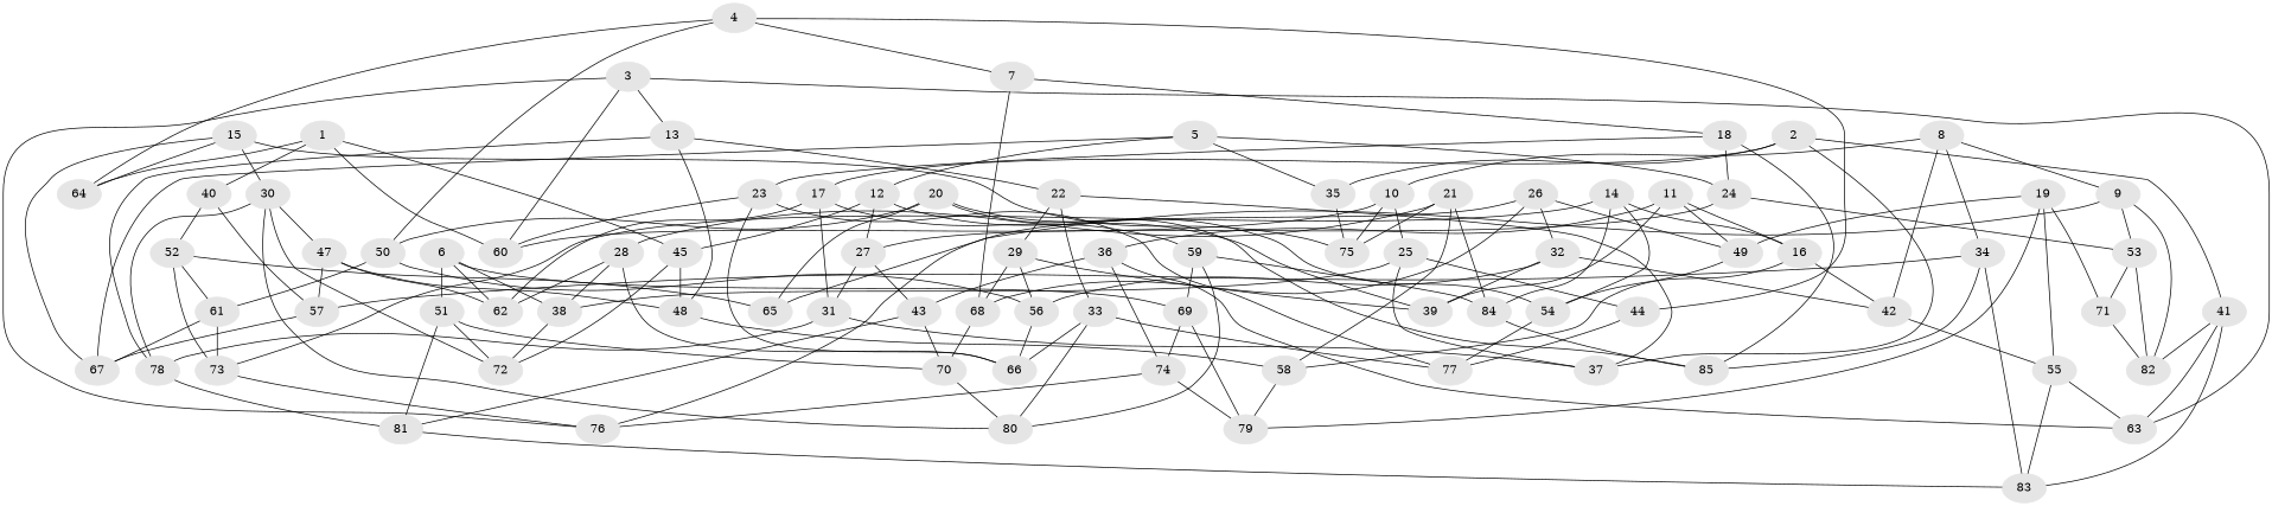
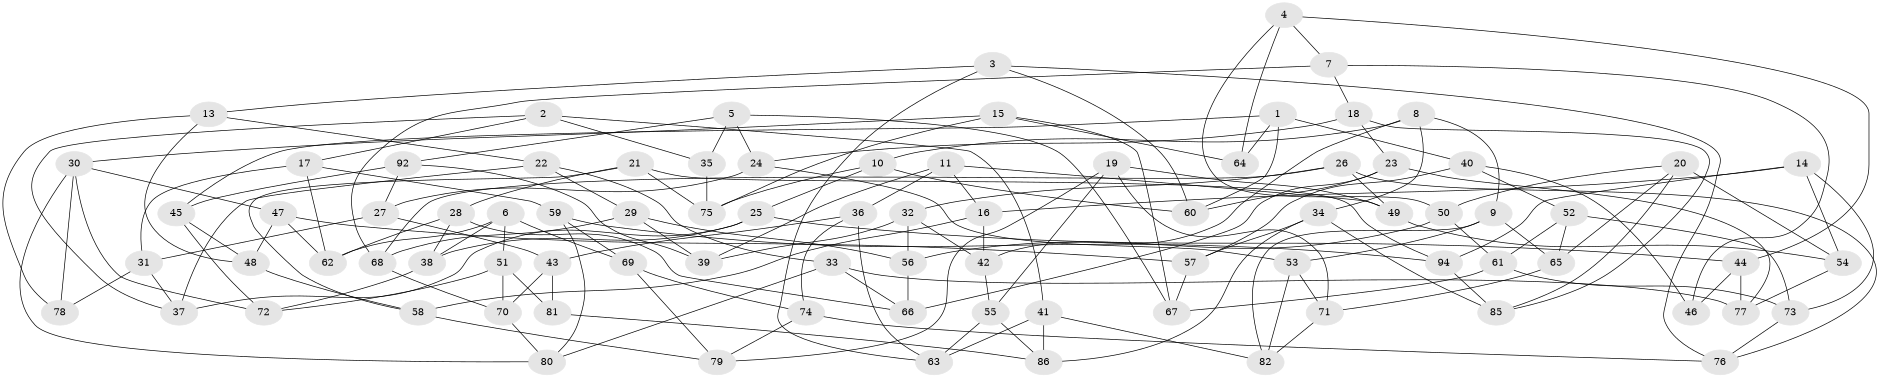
  graph {
    node [color=gray90 style=filled]
    1
    40
    45
    60
    64
+   46
    57
    52
    48
    72
    2
    17
    35
    37
    41
    62
    31
    59
    75
    63
    82
-   83
+   83 [label=86]
    3
    13
    76
    22
    78
    4
    7
    44
    50
    18
    68
    77
    56
    61
    5
-   12
+   12 [label=92]
    24
    67
    39
    27
    53
    6
    38
    51
    69
    70
    81
    79
    74
    23
    85
    8
    9
    10
    34
    42
    65
    25
    55
    71
    11
    16
    36
    49
    58
    43
    54
    29
    33
    14
    73
-   84
+   84 [label=94]
    15
    30
    47
    80
    66
    19
    20
    21
    28
    26
    32
    1 -- 40
    1 -- 45
    1 -- 60
    1 -- 64
+   40 -- 46
    40 -- 57
    40 -- 52
    45 -- 48
    45 -- 72
    57 -- 67
    52 -- 61
    52 -- 65
    52 -- 73
    48 -- 58
    2 -- 17
    2 -- 35
    2 -- 37
    2 -- 41
    17 -- 62
    17 -- 31
    17 -- 59
    35 -- 75
    41 -- 63
    41 -- 82
    41 -- 83
    31 -- 37
    31 -- 78
    59 -- 69
    59 -- 84
    59 -- 80
    3 -- 60
    3 -- 63
    3 -- 13
    3 -- 76
    13 -- 48
    13 -- 22
    13 -- 78
    22 -- 37
    22 -- 29
    22 -- 33
-   78 -- 81
    4 -- 64
    4 -- 7
    4 -- 44
    4 -- 50
+   7 -- 46
    7 -- 18
    7 -- 68
+   44 -- 46
    44 -- 77
    50 -- 56
    50 -- 61
    18 -- 24
    18 -- 23
    18 -- 85
    68 -- 70
    56 -- 66
    61 -- 67
    61 -- 73
    5 -- 35
    5 -- 12
    5 -- 24
    5 -- 67
    12 -- 45
    12 -- 39
    12 -- 27
    24 -- 27
    24 -- 53
    27 -- 31
    27 -- 43
    53 -- 82
    53 -- 71
    6 -- 62
    6 -- 38
    6 -- 51
    6 -- 69
    38 -- 72
    51 -- 72
    51 -- 70
    51 -- 81
    69 -- 79
    69 -- 74
    70 -- 80
    81 -- 83
    74 -- 76
    74 -- 79
    23 -- 60
    23 -- 77
    23 -- 66
    8 -- 9
    8 -- 10
    8 -- 34
    8 -- 42
    9 -- 82
    9 -- 53
    9 -- 65
    10 -- 60
    10 -- 75
    10 -- 25
    34 -- 57
    34 -- 83
    34 -- 85
    42 -- 55
+   65 -- 71
    25 -- 37
    25 -- 44
    25 -- 38
    55 -- 63
    55 -- 83
    71 -- 82
    11 -- 39
    11 -- 16
    11 -- 36
    11 -- 49
    16 -- 42
    16 -- 58
    36 -- 63
    36 -- 74
    36 -- 43
    49 -- 54
    58 -- 79
    43 -- 70
    43 -- 81
    54 -- 77
    29 -- 68
    29 -- 56
    29 -- 39
    33 -- 77
    33 -- 80
    33 -- 66
    14 -- 16
    14 -- 54
    14 -- 73
    14 -- 84
    73 -- 76
    84 -- 85
    15 -- 64
    15 -- 75
    15 -- 67
    15 -- 30
    30 -- 72
    30 -- 78
    30 -- 47
    30 -- 80
    47 -- 57
    47 -- 48
    47 -- 62
    19 -- 79
    19 -- 55
    19 -- 71
    19 -- 49
    20 -- 50
    20 -- 85
    20 -- 65
    20 -- 54
    21 -- 75
    21 -- 58
    21 -- 84
    21 -- 28
    28 -- 62
    28 -- 38
    28 -- 66
    26 -- 76
    26 -- 68
    26 -- 49
    26 -- 32
    32 -- 56
    32 -- 39
    32 -- 42
  }
